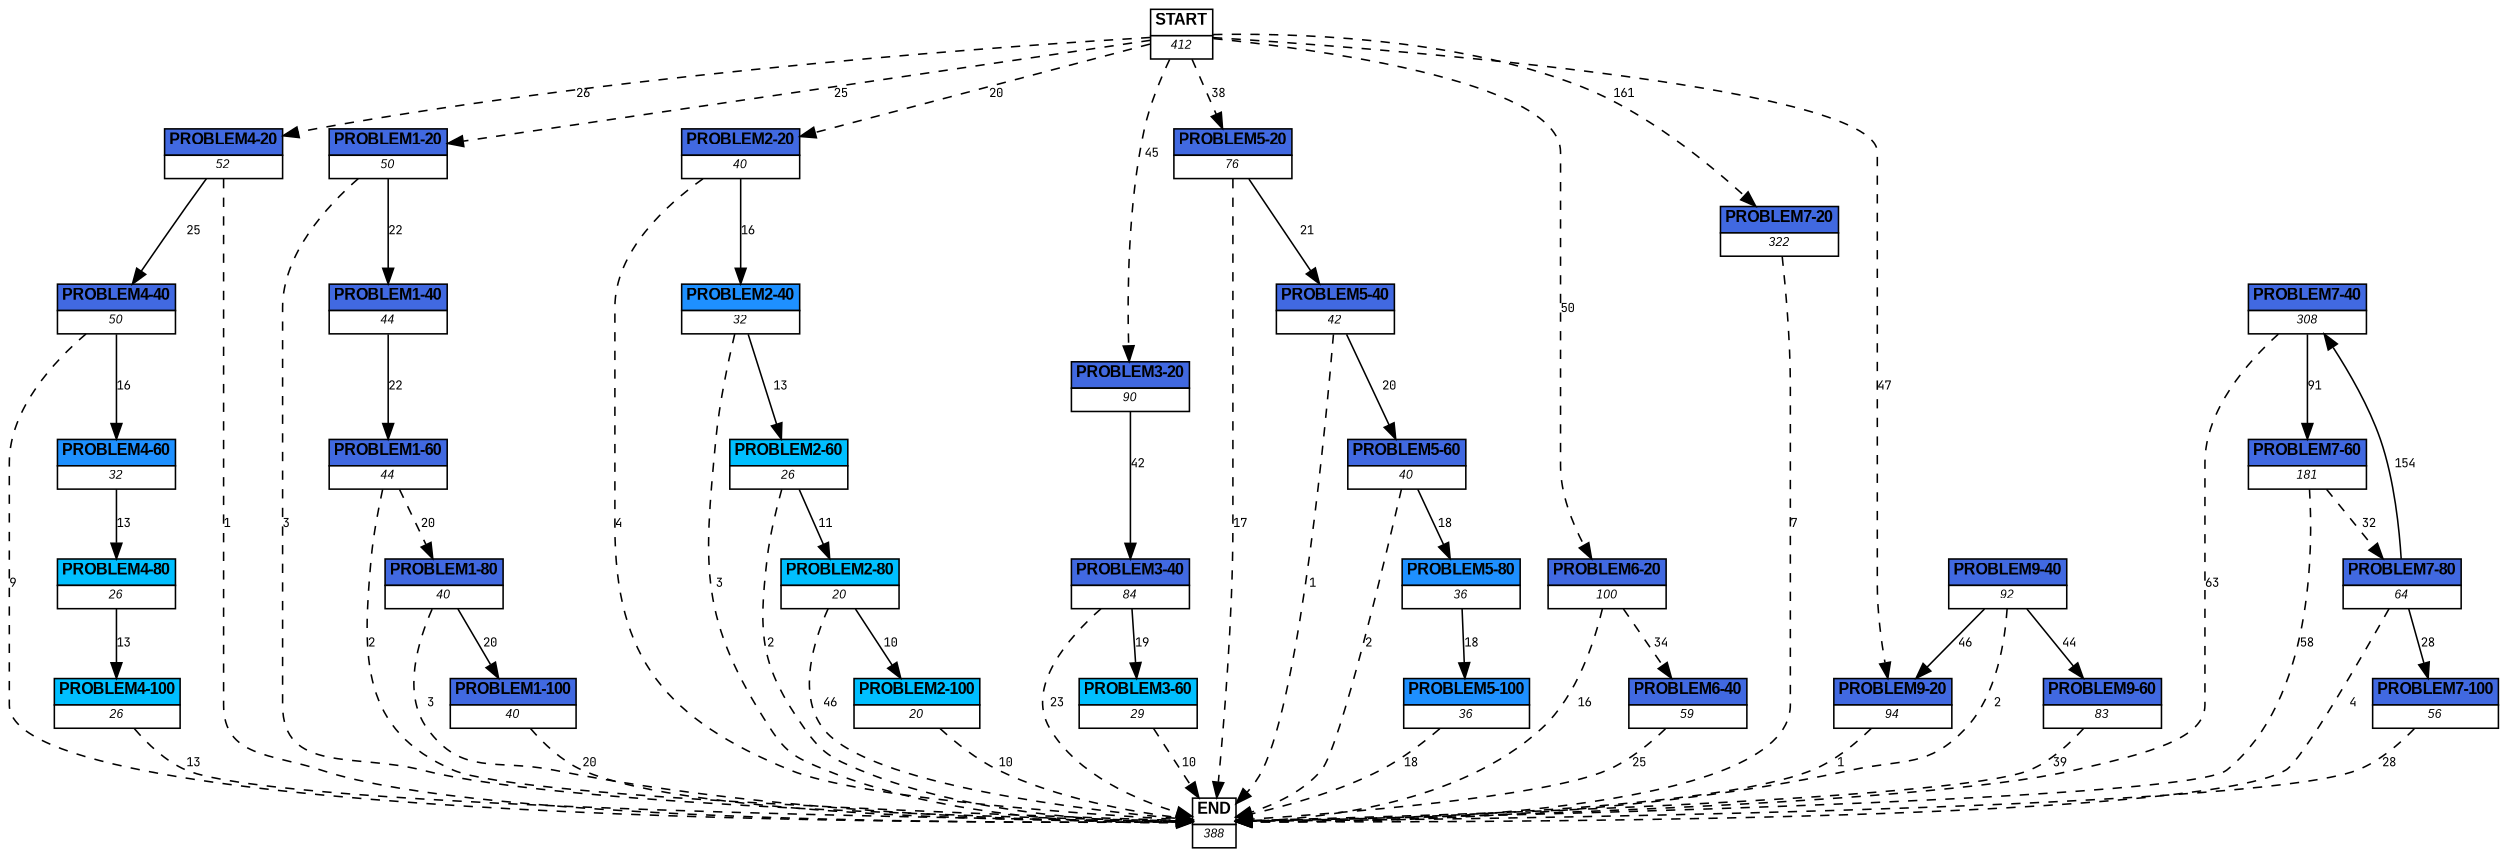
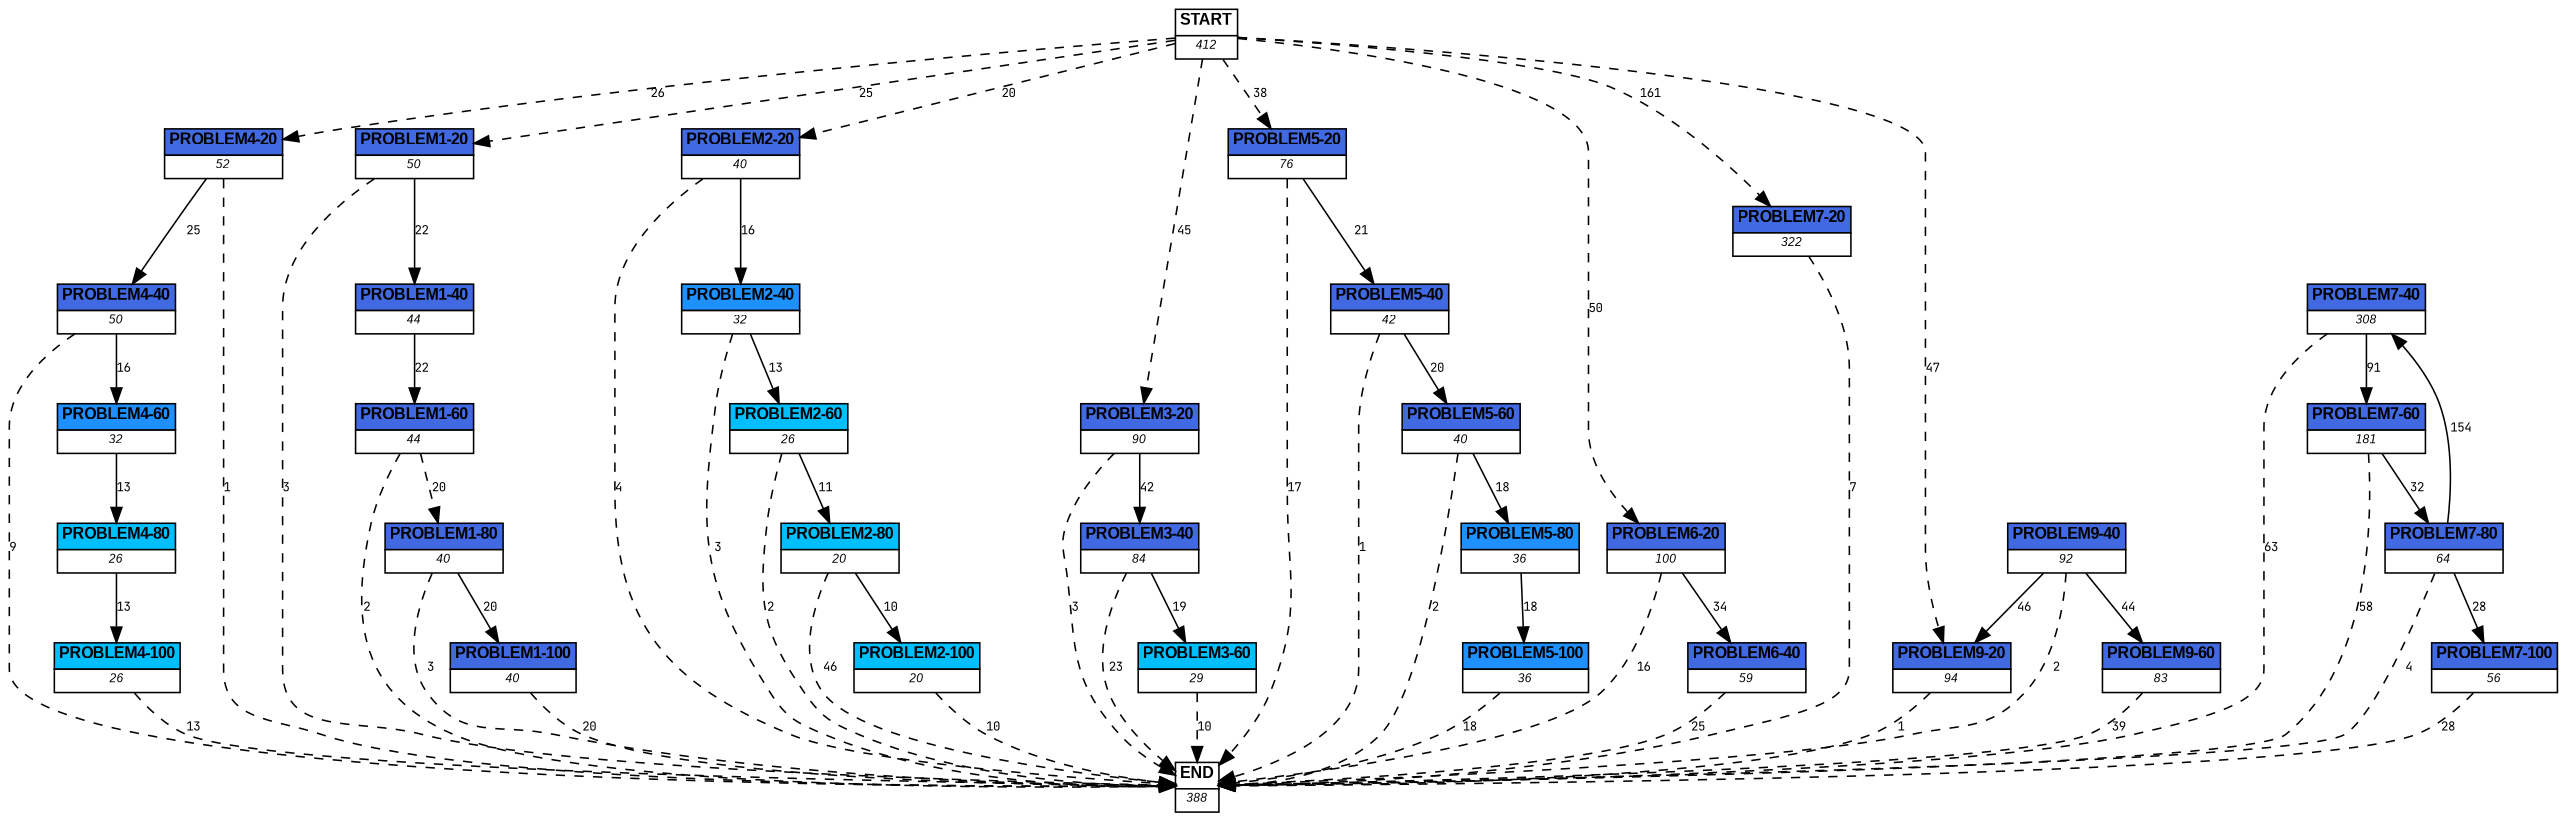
  digraph {
    fontname="JetBrains Mono"
    node [fontname="JetBrains Mono" shape=plain]
    edge [fontname="JetBrains Mono" fontsize=8 labelfloat=false style=dashed]
    n1 [label=<<table border="0" cellborder="1" cellspacing="0"><tr><td bgcolor="royalblue"><FONT face="Arial" POINT-SIZE="10"><b>PROBLEM4-20</b></FONT></td></tr><tr><td bgcolor="white"><FONT face="Arial" POINT-SIZE="8"><i>52</i></FONT></td></tr></table>>]
    n2 [label=<<table border="0" cellborder="1" cellspacing="0"><tr><td bgcolor="royalblue"><FONT face="Arial" POINT-SIZE="10"><b>PROBLEM4-40</b></FONT></td></tr><tr><td bgcolor="white"><FONT face="Arial" POINT-SIZE="8"><i>50</i></FONT></td></tr></table>>]
    n3 [label=<<table border="0" cellborder="1" cellspacing="0"><tr><td bgcolor="white"><FONT face="Arial" POINT-SIZE="10"><b>END</b></FONT></td></tr><tr><td bgcolor="white"><FONT face="Arial" POINT-SIZE="8"><i>388</i></FONT></td></tr></table>>]
    n4 [label=<<table border="0" cellborder="1" cellspacing="0"><tr><td bgcolor="dodgerblue"><FONT face="Arial" POINT-SIZE="10"><b>PROBLEM4-60</b></FONT></td></tr><tr><td bgcolor="white"><FONT face="Arial" POINT-SIZE="8"><i>32</i></FONT></td></tr></table>>]
    n5 [label=<<table border="0" cellborder="1" cellspacing="0"><tr><td bgcolor="deepskyblue"><FONT face="Arial" POINT-SIZE="10"><b>PROBLEM4-80</b></FONT></td></tr><tr><td bgcolor="white"><FONT face="Arial" POINT-SIZE="8"><i>26</i></FONT></td></tr></table>>]
    n6 [label=<<table border="0" cellborder="1" cellspacing="0"><tr><td bgcolor="deepskyblue"><FONT face="Arial" POINT-SIZE="10"><b>PROBLEM4-100</b></FONT></td></tr><tr><td bgcolor="white"><FONT face="Arial" POINT-SIZE="8"><i>26</i></FONT></td></tr></table>>]
    n7 [label=<<table border="0" cellborder="1" cellspacing="0"><tr><td bgcolor="royalblue"><FONT face="Arial" POINT-SIZE="10"><b>PROBLEM1-20</b></FONT></td></tr><tr><td bgcolor="white"><FONT face="Arial" POINT-SIZE="8"><i>50</i></FONT></td></tr></table>>]
    n8 [label=<<table border="0" cellborder="1" cellspacing="0"><tr><td bgcolor="royalblue"><FONT face="Arial" POINT-SIZE="10"><b>PROBLEM1-40</b></FONT></td></tr><tr><td bgcolor="white"><FONT face="Arial" POINT-SIZE="8"><i>44</i></FONT></td></tr></table>>]
    n9 [label=<<table border="0" cellborder="1" cellspacing="0"><tr><td bgcolor="royalblue"><FONT face="Arial" POINT-SIZE="10"><b>PROBLEM1-60</b></FONT></td></tr><tr><td bgcolor="white"><FONT face="Arial" POINT-SIZE="8"><i>44</i></FONT></td></tr></table>>]
    n10 [label=<<table border="0" cellborder="1" cellspacing="0"><tr><td bgcolor="royalblue"><FONT face="Arial" POINT-SIZE="10"><b>PROBLEM1-80</b></FONT></td></tr><tr><td bgcolor="white"><FONT face="Arial" POINT-SIZE="8"><i>40</i></FONT></td></tr></table>>]
    n11 [label=<<table border="0" cellborder="1" cellspacing="0"><tr><td bgcolor="royalblue"><FONT face="Arial" POINT-SIZE="10"><b>PROBLEM1-100</b></FONT></td></tr><tr><td bgcolor="white"><FONT face="Arial" POINT-SIZE="8"><i>40</i></FONT></td></tr></table>>]
    n12 [label=<<table border="0" cellborder="1" cellspacing="0"><tr><td bgcolor="royalblue"><FONT face="Arial" POINT-SIZE="10"><b>PROBLEM2-20</b></FONT></td></tr><tr><td bgcolor="white"><FONT face="Arial" POINT-SIZE="8"><i>40</i></FONT></td></tr></table>>]
    n13 [label=<<table border="0" cellborder="1" cellspacing="0"><tr><td bgcolor="dodgerblue"><FONT face="Arial" POINT-SIZE="10"><b>PROBLEM2-40</b></FONT></td></tr><tr><td bgcolor="white"><FONT face="Arial" POINT-SIZE="8"><i>32</i></FONT></td></tr></table>>]
    n14 [label=<<table border="0" cellborder="1" cellspacing="0"><tr><td bgcolor="deepskyblue"><FONT face="Arial" POINT-SIZE="10"><b>PROBLEM2-60</b></FONT></td></tr><tr><td bgcolor="white"><FONT face="Arial" POINT-SIZE="8"><i>26</i></FONT></td></tr></table>>]
    n15 [label=<<table border="0" cellborder="1" cellspacing="0"><tr><td bgcolor="deepskyblue"><FONT face="Arial" POINT-SIZE="10"><b>PROBLEM2-80</b></FONT></td></tr><tr><td bgcolor="white"><FONT face="Arial" POINT-SIZE="8"><i>20</i></FONT></td></tr></table>>]
    n16 [label=<<table border="0" cellborder="1" cellspacing="0"><tr><td bgcolor="deepskyblue"><FONT face="Arial" POINT-SIZE="10"><b>PROBLEM2-100</b></FONT></td></tr><tr><td bgcolor="white"><FONT face="Arial" POINT-SIZE="8"><i>20</i></FONT></td></tr></table>>]
    n17 [label=<<table border="0" cellborder="1" cellspacing="0"><tr><td bgcolor="royalblue"><FONT face="Arial" POINT-SIZE="10"><b>PROBLEM3-20</b></FONT></td></tr><tr><td bgcolor="white"><FONT face="Arial" POINT-SIZE="8"><i>90</i></FONT></td></tr></table>>]
    n18 [label=<<table border="0" cellborder="1" cellspacing="0"><tr><td bgcolor="royalblue"><FONT face="Arial" POINT-SIZE="10"><b>PROBLEM3-40</b></FONT></td></tr><tr><td bgcolor="white"><FONT face="Arial" POINT-SIZE="8"><i>84</i></FONT></td></tr></table>>]
    n19 [label=<<table border="0" cellborder="1" cellspacing="0"><tr><td bgcolor="deepskyblue"><FONT face="Arial" POINT-SIZE="10"><b>PROBLEM3-60</b></FONT></td></tr><tr><td bgcolor="white"><FONT face="Arial" POINT-SIZE="8"><i>29</i></FONT></td></tr></table>>]
    n20 [label=<<table border="0" cellborder="1" cellspacing="0"><tr><td bgcolor="royalblue"><FONT face="Arial" POINT-SIZE="10"><b>PROBLEM5-20</b></FONT></td></tr><tr><td bgcolor="white"><FONT face="Arial" POINT-SIZE="8"><i>76</i></FONT></td></tr></table>>]
    n21 [label=<<table border="0" cellborder="1" cellspacing="0"><tr><td bgcolor="royalblue"><FONT face="Arial" POINT-SIZE="10"><b>PROBLEM5-40</b></FONT></td></tr><tr><td bgcolor="white"><FONT face="Arial" POINT-SIZE="8"><i>42</i></FONT></td></tr></table>>]
    n22 [label=<<table border="0" cellborder="1" cellspacing="0"><tr><td bgcolor="royalblue"><FONT face="Arial" POINT-SIZE="10"><b>PROBLEM5-60</b></FONT></td></tr><tr><td bgcolor="white"><FONT face="Arial" POINT-SIZE="8"><i>40</i></FONT></td></tr></table>>]
    n23 [label=<<table border="0" cellborder="1" cellspacing="0"><tr><td bgcolor="dodgerblue"><FONT face="Arial" POINT-SIZE="10"><b>PROBLEM5-80</b></FONT></td></tr><tr><td bgcolor="white"><FONT face="Arial" POINT-SIZE="8"><i>36</i></FONT></td></tr></table>>]
    n24 [label=<<table border="0" cellborder="1" cellspacing="0"><tr><td bgcolor="dodgerblue"><FONT face="Arial" POINT-SIZE="10"><b>PROBLEM5-100</b></FONT></td></tr><tr><td bgcolor="white"><FONT face="Arial" POINT-SIZE="8"><i>36</i></FONT></td></tr></table>>]
    n25 [label=<<table border="0" cellborder="1" cellspacing="0"><tr><td bgcolor="royalblue"><FONT face="Arial" POINT-SIZE="10"><b>PROBLEM6-20</b></FONT></td></tr><tr><td bgcolor="white"><FONT face="Arial" POINT-SIZE="8"><i>100</i></FONT></td></tr></table>>]
    n26 [label=<<table border="0" cellborder="1" cellspacing="0"><tr><td bgcolor="royalblue"><FONT face="Arial" POINT-SIZE="10"><b>PROBLEM6-40</b></FONT></td></tr><tr><td bgcolor="white"><FONT face="Arial" POINT-SIZE="8"><i>59</i></FONT></td></tr></table>>]
    n27 [label=<<table border="0" cellborder="1" cellspacing="0"><tr><td bgcolor="royalblue"><FONT face="Arial" POINT-SIZE="10"><b>PROBLEM7-20</b></FONT></td></tr><tr><td bgcolor="white"><FONT face="Arial" POINT-SIZE="8"><i>322</i></FONT></td></tr></table>>]
    n28 [label=<<table border="0" cellborder="1" cellspacing="0"><tr><td bgcolor="royalblue"><FONT face="Arial" POINT-SIZE="10"><b>PROBLEM7-40</b></FONT></td></tr><tr><td bgcolor="white"><FONT face="Arial" POINT-SIZE="8"><i>308</i></FONT></td></tr></table>>]
    n29 [label=<<table border="0" cellborder="1" cellspacing="0"><tr><td bgcolor="royalblue"><FONT face="Arial" POINT-SIZE="10"><b>PROBLEM7-60</b></FONT></td></tr><tr><td bgcolor="white"><FONT face="Arial" POINT-SIZE="8"><i>181</i></FONT></td></tr></table>>]
    n30 [label=<<table border="0" cellborder="1" cellspacing="0"><tr><td bgcolor="royalblue"><FONT face="Arial" POINT-SIZE="10"><b>PROBLEM7-80</b></FONT></td></tr><tr><td bgcolor="white"><FONT face="Arial" POINT-SIZE="8"><i>64</i></FONT></td></tr></table>>]
    n31 [label=<<table border="0" cellborder="1" cellspacing="0"><tr><td bgcolor="royalblue"><FONT face="Arial" POINT-SIZE="10"><b>PROBLEM7-100</b></FONT></td></tr><tr><td bgcolor="white"><FONT face="Arial" POINT-SIZE="8"><i>56</i></FONT></td></tr></table>>]
    n32 [label=<<table border="0" cellborder="1" cellspacing="0"><tr><td bgcolor="royalblue"><FONT face="Arial" POINT-SIZE="10"><b>PROBLEM9-20</b></FONT></td></tr><tr><td bgcolor="white"><FONT face="Arial" POINT-SIZE="8"><i>94</i></FONT></td></tr></table>>]
    n33 [label=<<table border="0" cellborder="1" cellspacing="0"><tr><td bgcolor="royalblue"><FONT face="Arial" POINT-SIZE="10"><b>PROBLEM9-40</b></FONT></td></tr><tr><td bgcolor="white"><FONT face="Arial" POINT-SIZE="8"><i>92</i></FONT></td></tr></table>>]
    n34 [label=<<table border="0" cellborder="1" cellspacing="0"><tr><td bgcolor="royalblue"><FONT face="Arial" POINT-SIZE="10"><b>PROBLEM9-60</b></FONT></td></tr><tr><td bgcolor="white"><FONT face="Arial" POINT-SIZE="8"><i>83</i></FONT></td></tr></table>>]
    n35 [label=<<table border="0" cellborder="1" cellspacing="0"><tr><td bgcolor="white"><FONT face="Arial" POINT-SIZE="10"><b>START</b></FONT></td></tr><tr><td bgcolor="white"><FONT face="Arial" POINT-SIZE="8"><i>412</i></FONT></td></tr></table>>]
    n1 -> n2 [label=25 style=""]
    n1 -> n3 [label=1]
    n2 -> n3 [label=9]
    n2 -> n4 [label=16 style=""]
    n4 -> n5 [label=13 style=""]
    n5 -> n6 [label=13 style=""]
    n6 -> n3 [label=13]
    n7 -> n3 [label=3]
    n7 -> n8 [label=22 style=""]
    n8 -> n9 [label=22 style=""]
    n9 -> n3 [label=2]
    n9 -> n10 [label=20]
    n10 -> n3 [label=3]
    n10 -> n11 [label=20 style=""]
    n11 -> n3 [label=20]
    n12 -> n3 [label=4]
    n12 -> n13 [label=16 style=""]
    n13 -> n3 [label=3]
    n13 -> n14 [label=13 style=""]
    n14 -> n3 [label=2]
    n14 -> n15 [label=11 style=""]
    n15 -> n3 [label=46]
    n15 -> n16 [label=10 style=""]
    n16 -> n3 [label=10]
+   n17 -> n3 [label=3]
    n17 -> n18 [label=42 style=""]
    n18 -> n3 [label=23]
    n18 -> n19 [label=19 style=""]
    n19 -> n3 [label=10]
    n20 -> n3 [label=17]
    n20 -> n21 [label=21 style=""]
    n21 -> n3 [label=1]
    n21 -> n22 [label=20 style=""]
    n22 -> n3 [label=2]
    n22 -> n23 [label=18 style=""]
    n23 -> n24 [label=18 style=""]
    n24 -> n3 [label=18]
    n25 -> n3 [label=16]
-   n25 -> n26 [label=34]
+   n25 -> n26 [label=34 style=""]
    n26 -> n3 [label=25]
    n27 -> n3 [label=7]
    n28 -> n3 [label=63]
    n28 -> n29 [label=91 style=""]
    n29 -> n3 [label=58]
-   n29 -> n30 [label=32]
+   n29 -> n30 [label=32 style=""]
    n30 -> n3 [label=4]
    n30 -> n28 [label=154 style=""]
    n30 -> n31 [label=28 style=""]
    n31 -> n3 [label=28]
    n32 -> n3 [label=1]
    n33 -> n3 [label=2]
    n33 -> n32 [label=46 style=""]
    n33 -> n34 [label=44 style=""]
    n34 -> n3 [label=39]
    n35 -> n1 [label=26]
    n35 -> n7 [label=25]
    n35 -> n12 [label=20]
    n35 -> n17 [label=45]
    n35 -> n20 [label=38]
    n35 -> n25 [label=50]
    n35 -> n27 [label=161]
    n35 -> n32 [label=47]
  }
